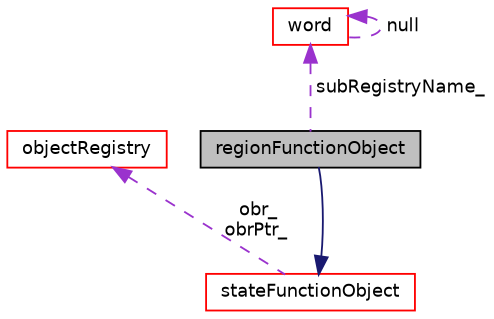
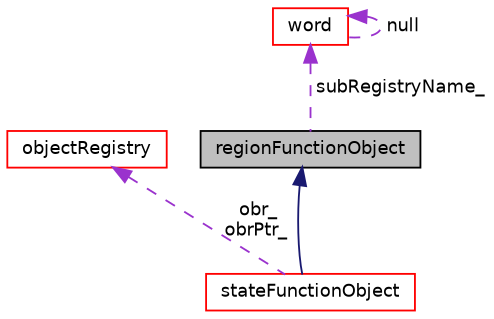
  digraph {
    node [color=red fontname=Helvetica fontsize=10 shape=record]
    edge [color=darkorchid3 dir=back fontname=Helvetica fontsize=10 labelfontname=Helvetica labelfontsize=10 style=dashed]
    n1 [color=black fillcolor=grey75 fontcolor=black height=0.2 label=regionFunctionObject style=filled width=0.4]
    n2 [height=0.2 label=stateFunctionObject width=0.4]
    n3 [height=0.2 label=objectRegistry width=0.4]
    n4 [height=0.2 label=word width=0.4]
-   n2 -> n1 [color=midnightblue style=solid]
+   n1 -> n2 [color=midnightblue style=solid]
    n3 -> n2 [label=" obr_\nobrPtr_"]
    n4 -> n1 [label=" subRegistryName_"]
    n4 -> n4 [label=" null"]
  }
